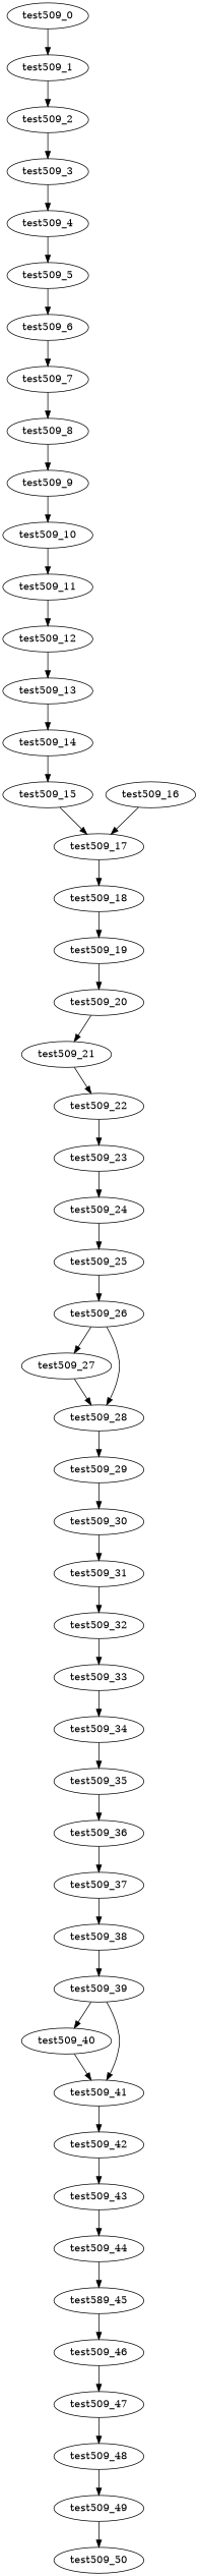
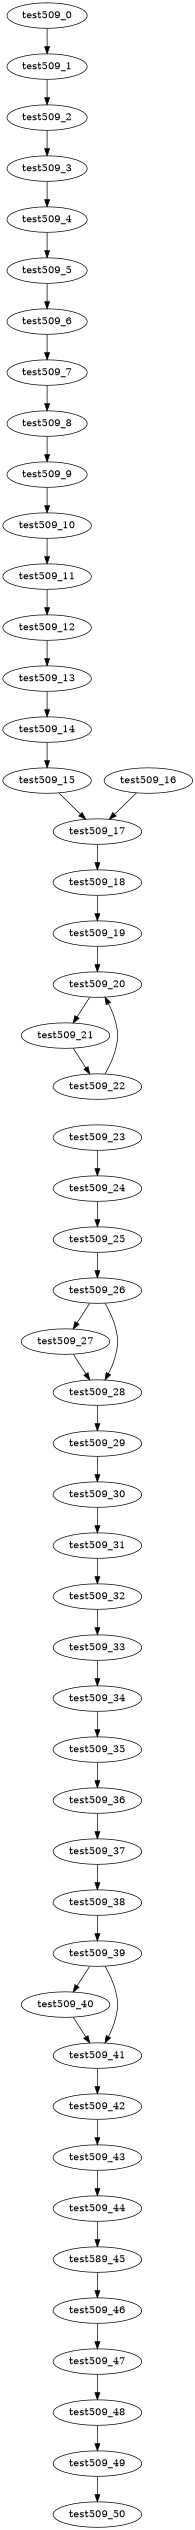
  digraph {
    test509_0
    test509_1
    test509_2
    test509_3
    test509_4
    test509_5
    test509_6
    test509_7
    test509_8
    test509_9
    test509_10
    test509_11
    test509_12
    test509_13
    test509_14
    test509_15
    test509_17
    test509_16
    test509_18
    test509_19
    test509_20
    test509_21
    test509_22
    test509_23
    test509_24
    test509_25
    test509_26
    test509_27
    test509_28
    test509_29
    test509_30
    test509_31
    test509_32
    test509_33
    test509_34
    test509_35
    test509_36
    test509_37
    test509_38
    test509_39
    test509_40
    test509_41
    test509_42
    test509_43
    test509_44
    n46 [label=test589_45]
    test509_46
    test509_47
    test509_48
    test509_49
    test509_50
    test509_0 -> test509_1
    test509_1 -> test509_2
    test509_2 -> test509_3
    test509_3 -> test509_4
    test509_4 -> test509_5
    test509_5 -> test509_6
    test509_6 -> test509_7
    test509_7 -> test509_8
    test509_8 -> test509_9
    test509_9 -> test509_10
    test509_10 -> test509_11
    test509_11 -> test509_12
    test509_12 -> test509_13
    test509_13 -> test509_14
    test509_14 -> test509_15
    test509_15 -> test509_17
    test509_17 -> test509_18
    test509_16 -> test509_17
    test509_18 -> test509_19
    test509_19 -> test509_20
    test509_20 -> test509_21
    test509_21 -> test509_22
-   test509_22 -> test509_23
+   test509_22 -> test509_20
    test509_23 -> test509_24
    test509_24 -> test509_25
    test509_25 -> test509_26
    test509_26 -> test509_27
    test509_26 -> test509_28
    test509_27 -> test509_28
    test509_28 -> test509_29
    test509_29 -> test509_30
    test509_30 -> test509_31
    test509_31 -> test509_32
    test509_32 -> test509_33
    test509_33 -> test509_34
    test509_34 -> test509_35
    test509_35 -> test509_36
    test509_36 -> test509_37
    test509_37 -> test509_38
    test509_38 -> test509_39
    test509_39 -> test509_40
    test509_39 -> test509_41
    test509_40 -> test509_41
    test509_41 -> test509_42
    test509_42 -> test509_43
    test509_43 -> test509_44
    test509_44 -> n46
    n46 -> test509_46
    test509_46 -> test509_47
    test509_47 -> test509_48
    test509_48 -> test509_49
    test509_49 -> test509_50
  }
